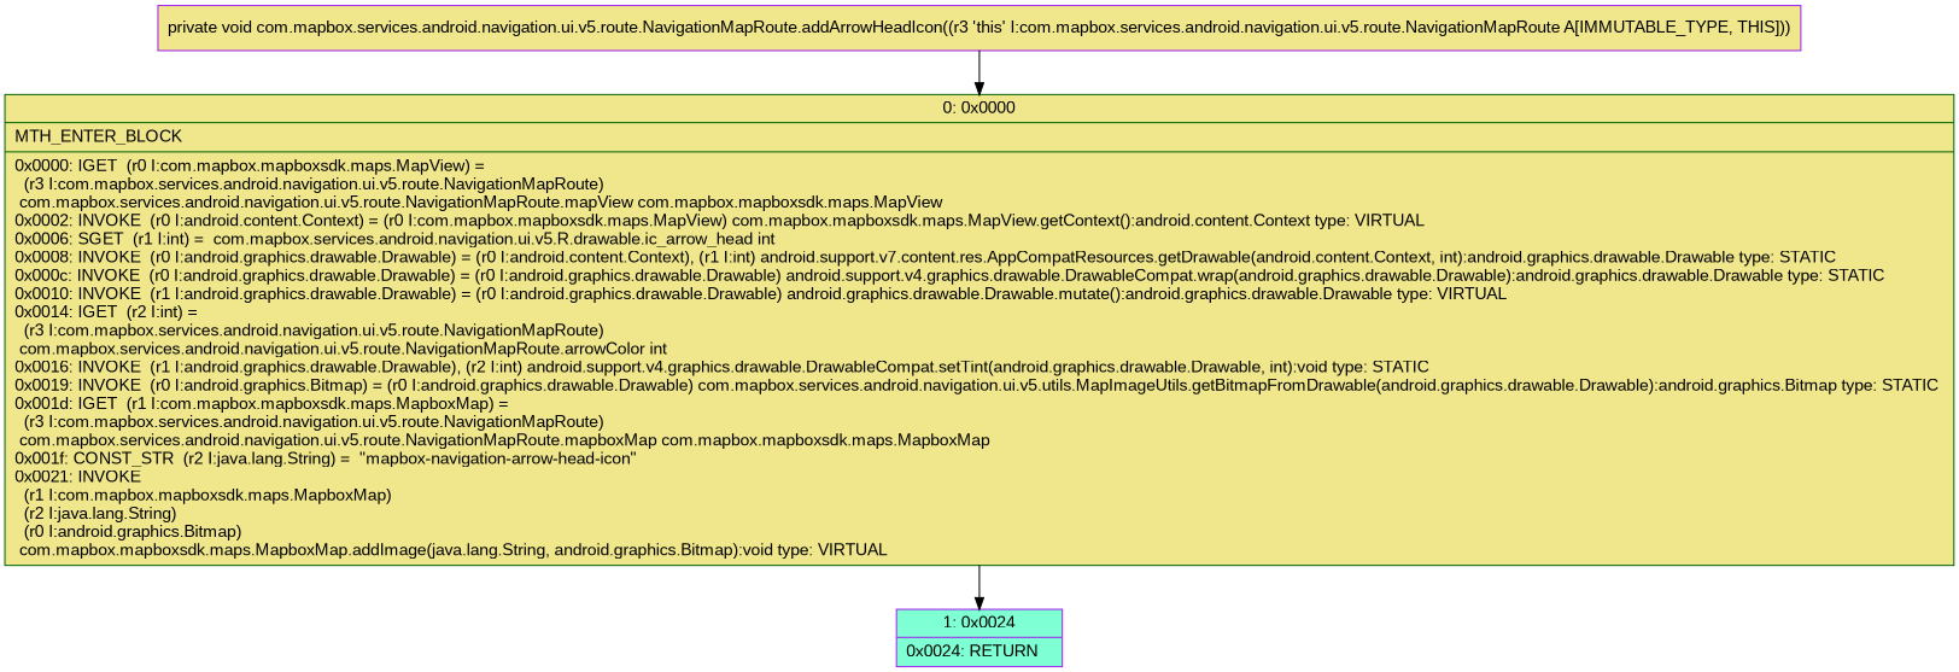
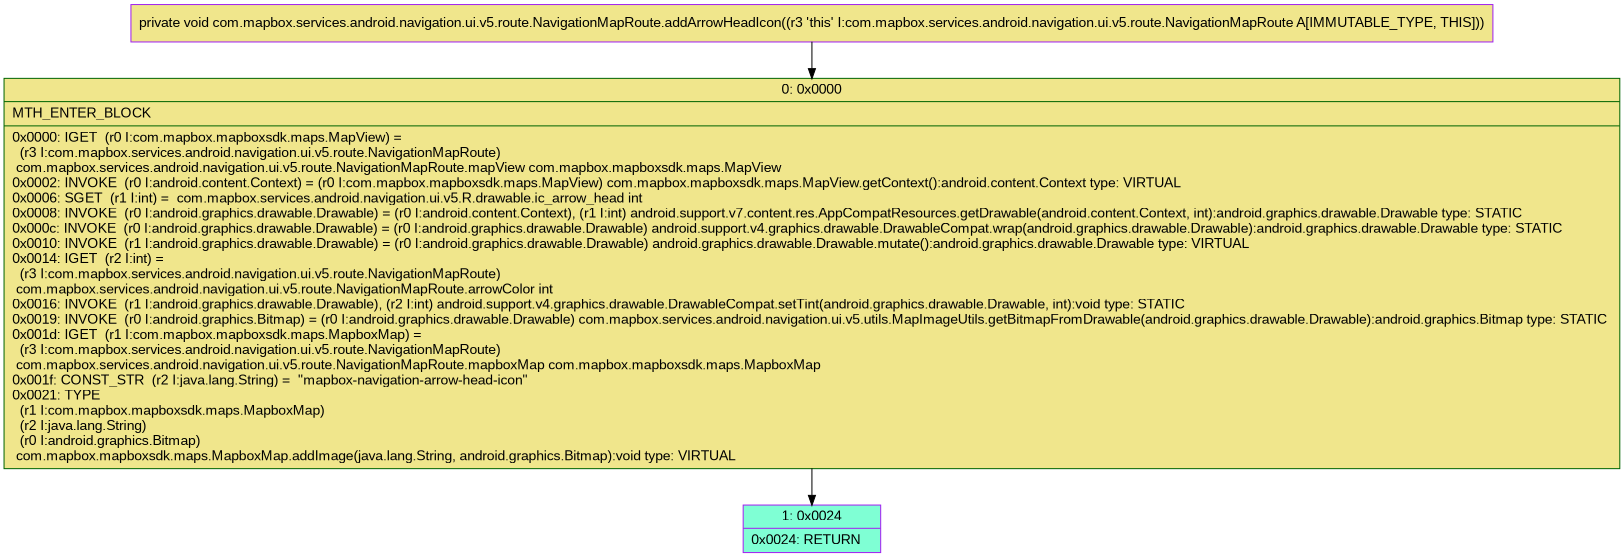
  digraph {
    fontname="Liberation Sans"
    node [shape=record style=filled fillcolor=khaki color=purple fontname="Liberation Sans"]
    edge [fontname="Liberation Sans"]
-   n1 [label="{0\:\ 0x0000|MTH_ENTER_BLOCK\l|0x0000: IGET  (r0 I:com.mapbox.mapboxsdk.maps.MapView) = \l  (r3 I:com.mapbox.services.android.navigation.ui.v5.route.NavigationMapRoute)\l com.mapbox.services.android.navigation.ui.v5.route.NavigationMapRoute.mapView com.mapbox.mapboxsdk.maps.MapView \l0x0002: INVOKE  (r0 I:android.content.Context) = (r0 I:com.mapbox.mapboxsdk.maps.MapView) com.mapbox.mapboxsdk.maps.MapView.getContext():android.content.Context type: VIRTUAL \l0x0006: SGET  (r1 I:int) =  com.mapbox.services.android.navigation.ui.v5.R.drawable.ic_arrow_head int \l0x0008: INVOKE  (r0 I:android.graphics.drawable.Drawable) = (r0 I:android.content.Context), (r1 I:int) android.support.v7.content.res.AppCompatResources.getDrawable(android.content.Context, int):android.graphics.drawable.Drawable type: STATIC \l0x000c: INVOKE  (r0 I:android.graphics.drawable.Drawable) = (r0 I:android.graphics.drawable.Drawable) android.support.v4.graphics.drawable.DrawableCompat.wrap(android.graphics.drawable.Drawable):android.graphics.drawable.Drawable type: STATIC \l0x0010: INVOKE  (r1 I:android.graphics.drawable.Drawable) = (r0 I:android.graphics.drawable.Drawable) android.graphics.drawable.Drawable.mutate():android.graphics.drawable.Drawable type: VIRTUAL \l0x0014: IGET  (r2 I:int) = \l  (r3 I:com.mapbox.services.android.navigation.ui.v5.route.NavigationMapRoute)\l com.mapbox.services.android.navigation.ui.v5.route.NavigationMapRoute.arrowColor int \l0x0016: INVOKE  (r1 I:android.graphics.drawable.Drawable), (r2 I:int) android.support.v4.graphics.drawable.DrawableCompat.setTint(android.graphics.drawable.Drawable, int):void type: STATIC \l0x0019: INVOKE  (r0 I:android.graphics.Bitmap) = (r0 I:android.graphics.drawable.Drawable) com.mapbox.services.android.navigation.ui.v5.utils.MapImageUtils.getBitmapFromDrawable(android.graphics.drawable.Drawable):android.graphics.Bitmap type: STATIC \l0x001d: IGET  (r1 I:com.mapbox.mapboxsdk.maps.MapboxMap) = \l  (r3 I:com.mapbox.services.android.navigation.ui.v5.route.NavigationMapRoute)\l com.mapbox.services.android.navigation.ui.v5.route.NavigationMapRoute.mapboxMap com.mapbox.mapboxsdk.maps.MapboxMap \l0x001f: CONST_STR  (r2 I:java.lang.String) =  \"mapbox\-navigation\-arrow\-head\-icon\" \l0x0021: INVOKE  \l  (r1 I:com.mapbox.mapboxsdk.maps.MapboxMap)\l  (r2 I:java.lang.String)\l  (r0 I:android.graphics.Bitmap)\l com.mapbox.mapboxsdk.maps.MapboxMap.addImage(java.lang.String, android.graphics.Bitmap):void type: VIRTUAL \l}" color=darkgreen]
+   n1 [label="{0\:\ 0x0000|MTH_ENTER_BLOCK\l|0x0000: IGET  (r0 I:com.mapbox.mapboxsdk.maps.MapView) = \l  (r3 I:com.mapbox.services.android.navigation.ui.v5.route.NavigationMapRoute)\l com.mapbox.services.android.navigation.ui.v5.route.NavigationMapRoute.mapView com.mapbox.mapboxsdk.maps.MapView \l0x0002: INVOKE  (r0 I:android.content.Context) = (r0 I:com.mapbox.mapboxsdk.maps.MapView) com.mapbox.mapboxsdk.maps.MapView.getContext():android.content.Context type: VIRTUAL \l0x0006: SGET  (r1 I:int) =  com.mapbox.services.android.navigation.ui.v5.R.drawable.ic_arrow_head int \l0x0008: INVOKE  (r0 I:android.graphics.drawable.Drawable) = (r0 I:android.content.Context), (r1 I:int) android.support.v7.content.res.AppCompatResources.getDrawable(android.content.Context, int):android.graphics.drawable.Drawable type: STATIC \l0x000c: INVOKE  (r0 I:android.graphics.drawable.Drawable) = (r0 I:android.graphics.drawable.Drawable) android.support.v4.graphics.drawable.DrawableCompat.wrap(android.graphics.drawable.Drawable):android.graphics.drawable.Drawable type: STATIC \l0x0010: INVOKE  (r1 I:android.graphics.drawable.Drawable) = (r0 I:android.graphics.drawable.Drawable) android.graphics.drawable.Drawable.mutate():android.graphics.drawable.Drawable type: VIRTUAL \l0x0014: IGET  (r2 I:int) = \l  (r3 I:com.mapbox.services.android.navigation.ui.v5.route.NavigationMapRoute)\l com.mapbox.services.android.navigation.ui.v5.route.NavigationMapRoute.arrowColor int \l0x0016: INVOKE  (r1 I:android.graphics.drawable.Drawable), (r2 I:int) android.support.v4.graphics.drawable.DrawableCompat.setTint(android.graphics.drawable.Drawable, int):void type: STATIC \l0x0019: INVOKE  (r0 I:android.graphics.Bitmap) = (r0 I:android.graphics.drawable.Drawable) com.mapbox.services.android.navigation.ui.v5.utils.MapImageUtils.getBitmapFromDrawable(android.graphics.drawable.Drawable):android.graphics.Bitmap type: STATIC \l0x001d: IGET  (r1 I:com.mapbox.mapboxsdk.maps.MapboxMap) = \l  (r3 I:com.mapbox.services.android.navigation.ui.v5.route.NavigationMapRoute)\l com.mapbox.services.android.navigation.ui.v5.route.NavigationMapRoute.mapboxMap com.mapbox.mapboxsdk.maps.MapboxMap \l0x001f: CONST_STR  (r2 I:java.lang.String) =  \"mapbox\-navigation\-arrow\-head\-icon\" \l0x0021: TYPE  \l  (r1 I:com.mapbox.mapboxsdk.maps.MapboxMap)\l  (r2 I:java.lang.String)\l  (r0 I:android.graphics.Bitmap)\l com.mapbox.mapboxsdk.maps.MapboxMap.addImage(java.lang.String, android.graphics.Bitmap):void type: VIRTUAL \l}" color=darkgreen]
    n2 [label="{1\:\ 0x0024|0x0024: RETURN   \l}" fillcolor=aquamarine]
    n3 [label="{private void com.mapbox.services.android.navigation.ui.v5.route.NavigationMapRoute.addArrowHeadIcon((r3 'this' I:com.mapbox.services.android.navigation.ui.v5.route.NavigationMapRoute A[IMMUTABLE_TYPE, THIS])) }"]
    n1 -> n2
    n3 -> n1
  }
